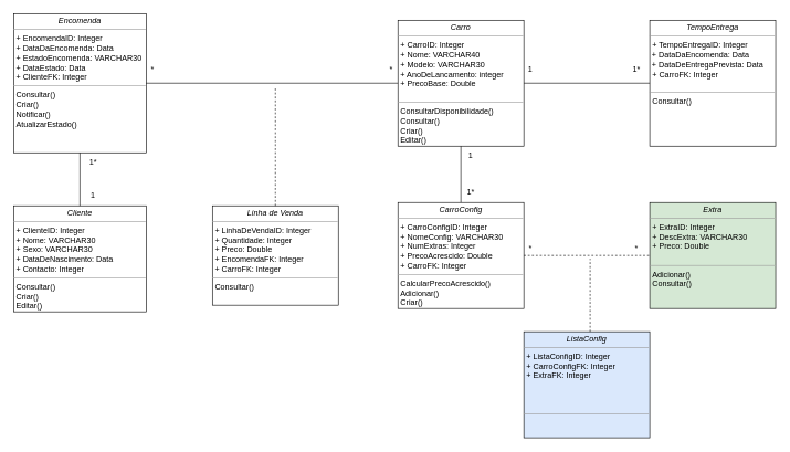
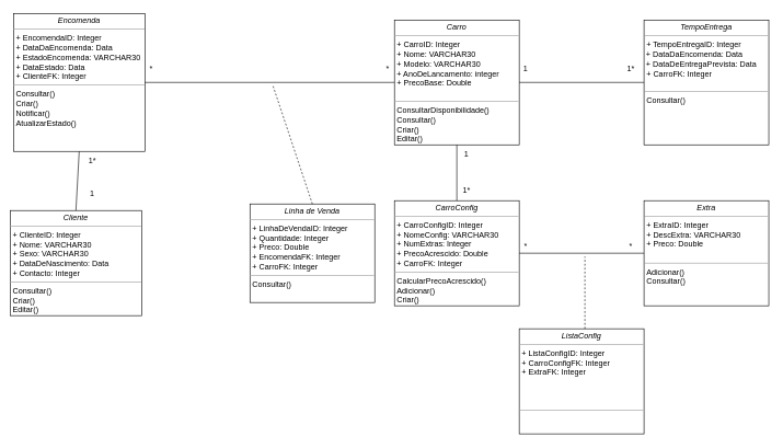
  <mxCell id="0" />
  <mxCell id="1" parent="0" />
- <mxCell id="2" value="&lt;p style=&quot;margin:0px;margin-top:4px;text-align:center;&quot;&gt;&lt;i&gt;Cliente&lt;/i&gt;&lt;/p&gt;&lt;hr size=&quot;1&quot;&gt;&lt;p style=&quot;margin:0px;margin-left:4px;&quot;&gt;+ ClienteID: Integer&lt;br&gt;+ Nome: VARCHAR30&lt;/p&gt;&lt;p style=&quot;margin:0px;margin-left:4px;&quot;&gt;+ Sexo: VARCHAR30&lt;br&gt;&lt;/p&gt;&lt;p style=&quot;margin:0px;margin-left:4px;&quot;&gt;+ DataDeNascimento: Data&lt;br&gt;&lt;/p&gt;&lt;p style=&quot;margin:0px;margin-left:4px;&quot;&gt;+ Contacto: Integer&lt;/p&gt;&lt;hr size=&quot;1&quot;&gt;&lt;p style=&quot;margin:0px;margin-left:4px;&quot;&gt;Consultar()&lt;/p&gt;&lt;p style=&quot;margin:0px;margin-left:4px;&quot;&gt;Criar()&lt;/p&gt;&lt;p style=&quot;margin:0px;margin-left:4px;&quot;&gt;Editar()&lt;br&gt;&lt;/p&gt;" style="verticalAlign=top;align=left;overflow=fill;fontSize=12;fontFamily=Helvetica;html=1;rounded=0;shadow=0;comic=0;labelBackgroundColor=none;strokeWidth=1" parent="1" vertex="1"><mxGeometry x="20" y="310" width="200" height="160" as="geometry" /></mxCell>
+ <mxCell id="2" value="&lt;p style=&quot;margin:0px;margin-top:4px;text-align:center;&quot;&gt;&lt;i&gt;Cliente&lt;/i&gt;&lt;/p&gt;&lt;hr size=&quot;1&quot;&gt;&lt;p style=&quot;margin:0px;margin-left:4px;&quot;&gt;+ ClienteID: Integer&lt;br&gt;+ Nome: VARCHAR30&lt;/p&gt;&lt;p style=&quot;margin:0px;margin-left:4px;&quot;&gt;+ Sexo: VARCHAR30&lt;br&gt;&lt;/p&gt;&lt;p style=&quot;margin:0px;margin-left:4px;&quot;&gt;+ DataDeNascimento: Data&lt;br&gt;&lt;/p&gt;&lt;p style=&quot;margin:0px;margin-left:4px;&quot;&gt;+ Contacto: Integer&lt;/p&gt;&lt;hr size=&quot;1&quot;&gt;&lt;p style=&quot;margin:0px;margin-left:4px;&quot;&gt;Consultar()&lt;/p&gt;&lt;p style=&quot;margin:0px;margin-left:4px;&quot;&gt;Criar()&lt;/p&gt;&lt;p style=&quot;margin:0px;margin-left:4px;&quot;&gt;Editar()&lt;br&gt;&lt;/p&gt;" style="verticalAlign=top;align=left;overflow=fill;fontSize=12;fontFamily=Helvetica;html=1;rounded=0;shadow=0;comic=0;labelBackgroundColor=none;strokeWidth=1" parent="1" vertex="1"><mxGeometry x="15" y="320" width="200" height="160" as="geometry" /></mxCell>
  <mxCell id="3" value="&lt;p style=&quot;margin:0px;margin-top:4px;text-align:center;&quot;&gt;&lt;i&gt;Encomenda&lt;/i&gt;&lt;/p&gt;&lt;hr size=&quot;1&quot;&gt;&lt;p style=&quot;margin:0px;margin-left:4px;&quot;&gt;+ EncomendaID: Integer&lt;br&gt;+ DataDaEncomenda: Data&lt;/p&gt;&lt;p style=&quot;margin: 0px 0px 0px 4px;&quot;&gt;+ EstadoEncomenda: VARCHAR30&lt;br&gt;&lt;/p&gt;&lt;p style=&quot;margin: 0px 0px 0px 4px;&quot;&gt;+ DataEstado: Data&lt;/p&gt;&lt;p style=&quot;margin: 0px 0px 0px 4px;&quot;&gt;+ ClienteFK: Integer&lt;br&gt;&lt;/p&gt;&lt;hr size=&quot;1&quot;&gt;&lt;p style=&quot;margin: 0px 0px 0px 4px;&quot;&gt;Consultar()&lt;br&gt;&lt;/p&gt;&lt;p style=&quot;margin: 0px 0px 0px 4px;&quot;&gt;Criar()&lt;/p&gt;&lt;p style=&quot;margin: 0px 0px 0px 4px;&quot;&gt;Notificar()&lt;/p&gt;&lt;p style=&quot;margin: 0px 0px 0px 4px;&quot;&gt;AtualizarEstado()&lt;/p&gt;&lt;p style=&quot;margin: 0px 0px 0px 4px;&quot;&gt;&lt;br&gt;&lt;/p&gt;" style="verticalAlign=top;align=left;overflow=fill;fontSize=12;fontFamily=Helvetica;html=1;rounded=0;shadow=0;comic=0;labelBackgroundColor=none;strokeWidth=1" parent="1" vertex="1"><mxGeometry x="20" y="20" width="200" height="210" as="geometry" /></mxCell>
- <mxCell id="4" value="&lt;p style=&quot;margin:0px;margin-top:4px;text-align:center;&quot;&gt;&lt;i&gt;Carro&lt;/i&gt;&lt;/p&gt;&lt;hr size=&quot;1&quot;&gt;&lt;p style=&quot;margin:0px;margin-left:4px;&quot;&gt;+ CarroID: Integer&lt;br&gt;+ Nome: VARCHAR40&lt;/p&gt;&lt;p style=&quot;margin:0px;margin-left:4px;&quot;&gt;+ Modelo: VARCHAR30&lt;br&gt;&lt;/p&gt;&lt;p style=&quot;margin:0px;margin-left:4px;&quot;&gt;+ AnoDeLancamento: integer&lt;br&gt;&lt;/p&gt;&lt;p style=&quot;margin:0px;margin-left:4px;&quot;&gt;+ PrecoBase: Double&lt;/p&gt;&lt;p style=&quot;margin:0px;margin-left:4px;&quot;&gt;&lt;br&gt;&lt;/p&gt;&lt;hr size=&quot;1&quot;&gt;&lt;p style=&quot;margin: 0px 0px 0px 4px;&quot;&gt;ConsultarDisponibilidade()&lt;br&gt;&lt;/p&gt;&lt;p style=&quot;margin: 0px 0px 0px 4px;&quot;&gt;Consultar()&lt;/p&gt;&lt;p style=&quot;margin: 0px 0px 0px 4px;&quot;&gt;Criar()&lt;/p&gt;&lt;p style=&quot;margin: 0px 0px 0px 4px;&quot;&gt;Editar()&lt;br&gt;&lt;/p&gt;&lt;p style=&quot;margin: 0px 0px 0px 4px;&quot;&gt;&lt;br&gt;&lt;/p&gt;" style="verticalAlign=top;align=left;overflow=fill;fontSize=12;fontFamily=Helvetica;html=1;rounded=0;shadow=0;comic=0;labelBackgroundColor=none;strokeWidth=1" parent="1" vertex="1"><mxGeometry x="600" y="30" width="190" height="190" as="geometry" /></mxCell>
- <mxCell id="5" value="&lt;p style=&quot;margin:0px;margin-top:4px;text-align:center;&quot;&gt;&lt;i&gt;Linha de Venda&lt;/i&gt;&lt;/p&gt;&lt;hr size=&quot;1&quot;&gt;&lt;p style=&quot;margin:0px;margin-left:4px;&quot;&gt;+ LinhaDeVendaID: Integer&lt;/p&gt;&lt;p style=&quot;margin:0px;margin-left:4px;&quot;&gt;+ Quantidade: Integer&lt;br&gt;+ Preco: Double&lt;/p&gt;&lt;p style=&quot;margin:0px;margin-left:4px;&quot;&gt;+ EncomendaFK: Integer&lt;br&gt;&lt;/p&gt;&lt;p style=&quot;margin:0px;margin-left:4px;&quot;&gt;+ CarroFK: Integer&lt;/p&gt;&lt;hr size=&quot;1&quot;&gt;&lt;p style=&quot;margin:0px;margin-left:4px;&quot;&gt;&lt;span style=&quot;background-color: initial;&quot;&gt;Consultar()&lt;/span&gt;&lt;br&gt;&lt;/p&gt;" style="verticalAlign=top;align=left;overflow=fill;fontSize=12;fontFamily=Helvetica;html=1;rounded=0;shadow=0;comic=0;labelBackgroundColor=none;strokeWidth=1" parent="1" vertex="1"><mxGeometry x="320" y="310" width="190" height="150" as="geometry" /></mxCell>
+ <mxCell id="4" value="&lt;p style=&quot;margin:0px;margin-top:4px;text-align:center;&quot;&gt;&lt;i&gt;Carro&lt;/i&gt;&lt;/p&gt;&lt;hr size=&quot;1&quot;&gt;&lt;p style=&quot;margin:0px;margin-left:4px;&quot;&gt;+ CarroID: Integer&lt;br&gt;+ Nome: VARCHAR30&lt;/p&gt;&lt;p style=&quot;margin:0px;margin-left:4px;&quot;&gt;+ Modelo: VARCHAR30&lt;br&gt;&lt;/p&gt;&lt;p style=&quot;margin:0px;margin-left:4px;&quot;&gt;+ AnoDeLancamento: integer&lt;br&gt;&lt;/p&gt;&lt;p style=&quot;margin:0px;margin-left:4px;&quot;&gt;+ PrecoBase: Double&lt;/p&gt;&lt;p style=&quot;margin:0px;margin-left:4px;&quot;&gt;&lt;br&gt;&lt;/p&gt;&lt;hr size=&quot;1&quot;&gt;&lt;p style=&quot;margin: 0px 0px 0px 4px;&quot;&gt;ConsultarDisponibilidade()&lt;br&gt;&lt;/p&gt;&lt;p style=&quot;margin: 0px 0px 0px 4px;&quot;&gt;Consultar()&lt;/p&gt;&lt;p style=&quot;margin: 0px 0px 0px 4px;&quot;&gt;Criar()&lt;/p&gt;&lt;p style=&quot;margin: 0px 0px 0px 4px;&quot;&gt;Editar()&lt;br&gt;&lt;/p&gt;&lt;p style=&quot;margin: 0px 0px 0px 4px;&quot;&gt;&lt;br&gt;&lt;/p&gt;" style="verticalAlign=top;align=left;overflow=fill;fontSize=12;fontFamily=Helvetica;html=1;rounded=0;shadow=0;comic=0;labelBackgroundColor=none;strokeWidth=1" parent="1" vertex="1"><mxGeometry x="600" y="30" width="190" height="190" as="geometry" /></mxCell>
+ <mxCell id="5" value="&lt;p style=&quot;margin:0px;margin-top:4px;text-align:center;&quot;&gt;&lt;i&gt;Linha de Venda&lt;/i&gt;&lt;/p&gt;&lt;hr size=&quot;1&quot;&gt;&lt;p style=&quot;margin:0px;margin-left:4px;&quot;&gt;+ LinhaDeVendaID: Integer&lt;/p&gt;&lt;p style=&quot;margin:0px;margin-left:4px;&quot;&gt;+ Quantidade: Integer&lt;br&gt;+ Preco: Double&lt;/p&gt;&lt;p style=&quot;margin:0px;margin-left:4px;&quot;&gt;+ EncomendaFK: Integer&lt;br&gt;&lt;/p&gt;&lt;p style=&quot;margin:0px;margin-left:4px;&quot;&gt;+ CarroFK: Integer&lt;/p&gt;&lt;hr size=&quot;1&quot;&gt;&lt;p style=&quot;margin:0px;margin-left:4px;&quot;&gt;&lt;span style=&quot;background-color: initial;&quot;&gt;Consultar()&lt;/span&gt;&lt;br&gt;&lt;/p&gt;" style="verticalAlign=top;align=left;overflow=fill;fontSize=12;fontFamily=Helvetica;html=1;rounded=0;shadow=0;comic=0;labelBackgroundColor=none;strokeWidth=1" parent="1" vertex="1"><mxGeometry x="380" y="310" width="190" height="150" as="geometry" /></mxCell>
  <mxCell id="6" value="" style="endArrow=none;html=1;rounded=0;entryX=0.5;entryY=1;entryDx=0;entryDy=0;exitX=0.5;exitY=0;exitDx=0;exitDy=0;" parent="1" source="2" target="3" edge="1"><mxGeometry width="50" height="50" relative="1" as="geometry"><mxPoint x="120" y="310" as="sourcePoint" /><mxPoint x="170" y="260" as="targetPoint" /></mxGeometry></mxCell>
  <mxCell id="7" value="1" style="text;html=1;strokeColor=none;fillColor=none;align=center;verticalAlign=middle;whiteSpace=wrap;rounded=0;" parent="1" vertex="1"><mxGeometry x="110" y="280" width="60" height="30" as="geometry" /></mxCell>
  <mxCell id="8" value="1*" style="text;html=1;strokeColor=none;fillColor=none;align=center;verticalAlign=middle;whiteSpace=wrap;rounded=0;" parent="1" vertex="1"><mxGeometry x="110" y="230" width="60" height="30" as="geometry" /></mxCell>
  <mxCell id="9" value="" style="endArrow=none;html=1;rounded=0;entryX=0;entryY=0.5;entryDx=0;entryDy=0;exitX=1;exitY=0.5;exitDx=0;exitDy=0;" parent="1" source="3" target="4" edge="1"><mxGeometry width="50" height="50" relative="1" as="geometry"><mxPoint x="280" y="160" as="sourcePoint" /><mxPoint x="270" y="110" as="targetPoint" /></mxGeometry></mxCell>
  <mxCell id="10" value="*" style="text;html=1;strokeColor=none;fillColor=none;align=center;verticalAlign=middle;whiteSpace=wrap;rounded=0;" parent="1" vertex="1"><mxGeometry x="200" y="90" width="60" height="30" as="geometry" /></mxCell>
  <mxCell id="11" value="*" style="text;html=1;strokeColor=none;fillColor=none;align=center;verticalAlign=middle;whiteSpace=wrap;rounded=0;" parent="1" vertex="1"><mxGeometry x="560" y="90" width="60" height="30" as="geometry" /></mxCell>
  <mxCell id="12" value="" style="endArrow=none;dashed=1;html=1;rounded=0;exitX=0.5;exitY=0;exitDx=0;exitDy=0;" parent="1" source="5" edge="1"><mxGeometry width="50" height="50" relative="1" as="geometry"><mxPoint x="370" y="200" as="sourcePoint" /><mxPoint x="415" y="130" as="targetPoint" /></mxGeometry></mxCell>
  <mxCell id="13" value="&lt;p style=&quot;margin:0px;margin-top:4px;text-align:center;&quot;&gt;&lt;i&gt;TempoEntrega&lt;/i&gt;&lt;/p&gt;&lt;hr size=&quot;1&quot;&gt;&lt;p style=&quot;margin:0px;margin-left:4px;&quot;&gt;+ TempoEntregaID: Integer&lt;/p&gt;&amp;nbsp;+ DataDaEncomenda: Data&lt;br&gt;&amp;nbsp;+ DataDeEntregaPrevista: Data&lt;br&gt;&lt;p style=&quot;margin:0px;margin-left:4px;&quot;&gt;+ CarroFK: Integer&lt;/p&gt;&lt;p style=&quot;margin:0px;margin-left:4px;&quot;&gt;&lt;br&gt;&lt;/p&gt;&lt;hr size=&quot;1&quot;&gt;&lt;p style=&quot;margin: 0px 0px 0px 4px;&quot;&gt;Consultar()&lt;br&gt;&lt;/p&gt;&lt;p style=&quot;margin: 0px 0px 0px 4px;&quot;&gt;&lt;br&gt;&lt;/p&gt;&lt;p style=&quot;margin: 0px 0px 0px 4px;&quot;&gt;&lt;br&gt;&lt;/p&gt;" style="verticalAlign=top;align=left;overflow=fill;fontSize=12;fontFamily=Helvetica;html=1;rounded=0;shadow=0;comic=0;labelBackgroundColor=none;strokeWidth=1" parent="1" vertex="1"><mxGeometry x="980" y="30" width="190" height="190" as="geometry" /></mxCell>
  <mxCell id="14" value="1" style="text;html=1;strokeColor=none;fillColor=none;align=center;verticalAlign=middle;whiteSpace=wrap;rounded=0;" parent="1" vertex="1"><mxGeometry x="770" y="90" width="60" height="30" as="geometry" /></mxCell>
  <mxCell id="15" value="" style="endArrow=none;html=1;rounded=0;entryX=0;entryY=0.5;entryDx=0;entryDy=0;exitX=1;exitY=0.5;exitDx=0;exitDy=0;" parent="1" source="4" target="13" edge="1"><mxGeometry width="50" height="50" relative="1" as="geometry"><mxPoint x="810" y="134.5" as="sourcePoint" /><mxPoint x="1190" y="134.5" as="targetPoint" /></mxGeometry></mxCell>
  <mxCell id="16" value="1*" style="text;html=1;strokeColor=none;fillColor=none;align=center;verticalAlign=middle;whiteSpace=wrap;rounded=0;" parent="1" vertex="1"><mxGeometry x="930" y="90" width="60" height="30" as="geometry" /></mxCell>
  <mxCell id="17" value="&lt;p style=&quot;margin:0px;margin-top:4px;text-align:center;&quot;&gt;&lt;i&gt;CarroConfig&lt;/i&gt;&lt;/p&gt;&lt;hr size=&quot;1&quot;&gt;&lt;p style=&quot;margin:0px;margin-left:4px;&quot;&gt;+ CarroConfigID: Integer&lt;/p&gt;&lt;p style=&quot;margin:0px;margin-left:4px;&quot;&gt;+ NomeConfig: VARCHAR30&lt;br&gt;+ NumExtras: Integer&lt;/p&gt;&lt;p style=&quot;margin:0px;margin-left:4px;&quot;&gt;+ PrecoAcrescido: Double&lt;/p&gt;&lt;p style=&quot;margin:0px;margin-left:4px;&quot;&gt;+ CarroFK: Integer&lt;/p&gt;&lt;hr size=&quot;1&quot;&gt;&lt;p style=&quot;margin: 0px 0px 0px 4px;&quot;&gt;CalcularPrecoAcrescido()&lt;/p&gt;&lt;p style=&quot;margin: 0px 0px 0px 4px;&quot;&gt;Adicionar()&lt;/p&gt;&lt;p style=&quot;margin: 0px 0px 0px 4px;&quot;&gt;Criar()&lt;/p&gt;&lt;p style=&quot;margin: 0px 0px 0px 4px;&quot;&gt;&lt;br&gt;&lt;/p&gt;" style="verticalAlign=top;align=left;overflow=fill;fontSize=12;fontFamily=Helvetica;html=1;rounded=0;shadow=0;comic=0;labelBackgroundColor=none;strokeWidth=1" parent="1" vertex="1"><mxGeometry x="600" y="305" width="190" height="160" as="geometry" /></mxCell>
  <mxCell id="18" value="1" style="text;html=1;strokeColor=none;fillColor=none;align=center;verticalAlign=middle;whiteSpace=wrap;rounded=0;" parent="1" vertex="1"><mxGeometry x="680" y="220" width="60" height="30" as="geometry" /></mxCell>
  <mxCell id="19" value="" style="endArrow=none;html=1;rounded=0;entryX=0.5;entryY=0;entryDx=0;entryDy=0;exitX=0.5;exitY=1;exitDx=0;exitDy=0;" parent="1" source="4" target="17" edge="1"><mxGeometry width="50" height="50" relative="1" as="geometry"><mxPoint x="750" y="294.5" as="sourcePoint" /><mxPoint x="940" y="294.5" as="targetPoint" /></mxGeometry></mxCell>
  <mxCell id="20" value="1*" style="text;html=1;strokeColor=none;fillColor=none;align=center;verticalAlign=middle;whiteSpace=wrap;rounded=0;" parent="1" vertex="1"><mxGeometry x="680" y="275" width="60" height="30" as="geometry" /></mxCell>
- <mxCell id="21" value="&lt;p style=&quot;margin:0px;margin-top:4px;text-align:center;&quot;&gt;&lt;i&gt;ListaConfig&lt;/i&gt;&lt;/p&gt;&lt;hr size=&quot;1&quot;&gt;&lt;p style=&quot;margin:0px;margin-left:4px;&quot;&gt;+ ListaConfigID: Integer&lt;br&gt;&lt;/p&gt;&lt;p style=&quot;margin:0px;margin-left:4px;&quot;&gt;+ CarroConfigFK: Integer&lt;br&gt;&lt;/p&gt;&lt;p style=&quot;margin:0px;margin-left:4px;&quot;&gt;+ ExtraFK: Integer&lt;br&gt;&lt;/p&gt;&lt;p style=&quot;margin:0px;margin-left:4px;&quot;&gt;&lt;br&gt;&lt;/p&gt;&lt;p style=&quot;margin:0px;margin-left:4px;&quot;&gt;&lt;br&gt;&lt;/p&gt;&lt;p style=&quot;margin:0px;margin-left:4px;&quot;&gt;&lt;br&gt;&lt;/p&gt;&lt;hr size=&quot;1&quot;&gt;&lt;p style=&quot;margin: 0px 0px 0px 4px;&quot;&gt;&lt;br&gt;&lt;/p&gt;&lt;p style=&quot;margin: 0px 0px 0px 4px;&quot;&gt;&lt;br&gt;&lt;/p&gt;" style="verticalAlign=top;align=left;overflow=fill;fontSize=12;fontFamily=Helvetica;html=1;rounded=0;shadow=0;comic=0;labelBackgroundColor=none;strokeWidth=1;fillColor=#dae8fc;" parent="1" vertex="1"><mxGeometry x="790" y="500" width="190" height="160" as="geometry" /></mxCell>
- <mxCell id="22" value="&lt;p style=&quot;margin:0px;margin-top:4px;text-align:center;&quot;&gt;&lt;i&gt;Extra&lt;/i&gt;&lt;/p&gt;&lt;hr size=&quot;1&quot;&gt;&lt;p style=&quot;margin:0px;margin-left:4px;&quot;&gt;+ ExtraID: Integer&lt;br&gt;+ DescExtra: VARCHAR30&lt;/p&gt;&lt;p style=&quot;margin:0px;margin-left:4px;&quot;&gt;+ Preco: Double&lt;/p&gt;&lt;p style=&quot;margin:0px;margin-left:4px;&quot;&gt;&lt;br&gt;&lt;/p&gt;&lt;hr size=&quot;1&quot;&gt;&lt;p style=&quot;margin: 0px 0px 0px 4px;&quot;&gt;Adicionar()&lt;/p&gt;&lt;p style=&quot;margin: 0px 0px 0px 4px;&quot;&gt;Consultar()&lt;/p&gt;&lt;p style=&quot;margin: 0px 0px 0px 4px;&quot;&gt;&lt;br&gt;&lt;/p&gt;" style="verticalAlign=top;align=left;overflow=fill;fontSize=12;fontFamily=Helvetica;html=1;rounded=0;shadow=0;comic=0;labelBackgroundColor=none;strokeWidth=1;fillColor=#d5e8d4;" parent="1" vertex="1"><mxGeometry x="980" y="305" width="190" height="160" as="geometry" /></mxCell>
+ <mxCell id="21" value="&lt;p style=&quot;margin:0px;margin-top:4px;text-align:center;&quot;&gt;&lt;i&gt;ListaConfig&lt;/i&gt;&lt;/p&gt;&lt;hr size=&quot;1&quot;&gt;&lt;p style=&quot;margin:0px;margin-left:4px;&quot;&gt;+ ListaConfigID: Integer&lt;br&gt;&lt;/p&gt;&lt;p style=&quot;margin:0px;margin-left:4px;&quot;&gt;+ CarroConfigFK: Integer&lt;br&gt;&lt;/p&gt;&lt;p style=&quot;margin:0px;margin-left:4px;&quot;&gt;+ ExtraFK: Integer&lt;br&gt;&lt;/p&gt;&lt;p style=&quot;margin:0px;margin-left:4px;&quot;&gt;&lt;br&gt;&lt;/p&gt;&lt;p style=&quot;margin:0px;margin-left:4px;&quot;&gt;&lt;br&gt;&lt;/p&gt;&lt;p style=&quot;margin:0px;margin-left:4px;&quot;&gt;&lt;br&gt;&lt;/p&gt;&lt;hr size=&quot;1&quot;&gt;&lt;p style=&quot;margin: 0px 0px 0px 4px;&quot;&gt;&lt;br&gt;&lt;/p&gt;&lt;p style=&quot;margin: 0px 0px 0px 4px;&quot;&gt;&lt;br&gt;&lt;/p&gt;" style="verticalAlign=top;align=left;overflow=fill;fontSize=12;fontFamily=Helvetica;html=1;rounded=0;shadow=0;comic=0;labelBackgroundColor=none;strokeWidth=1" parent="1" vertex="1"><mxGeometry x="790" y="500" width="190" height="160" as="geometry" /></mxCell>
+ <mxCell id="22" value="&lt;p style=&quot;margin:0px;margin-top:4px;text-align:center;&quot;&gt;&lt;i&gt;Extra&lt;/i&gt;&lt;/p&gt;&lt;hr size=&quot;1&quot;&gt;&lt;p style=&quot;margin:0px;margin-left:4px;&quot;&gt;+ ExtraID: Integer&lt;br&gt;+ DescExtra: VARCHAR30&lt;/p&gt;&lt;p style=&quot;margin:0px;margin-left:4px;&quot;&gt;+ Preco: Double&lt;/p&gt;&lt;p style=&quot;margin:0px;margin-left:4px;&quot;&gt;&lt;br&gt;&lt;/p&gt;&lt;hr size=&quot;1&quot;&gt;&lt;p style=&quot;margin: 0px 0px 0px 4px;&quot;&gt;Adicionar()&lt;/p&gt;&lt;p style=&quot;margin: 0px 0px 0px 4px;&quot;&gt;Consultar()&lt;/p&gt;&lt;p style=&quot;margin: 0px 0px 0px 4px;&quot;&gt;&lt;br&gt;&lt;/p&gt;" style="verticalAlign=top;align=left;overflow=fill;fontSize=12;fontFamily=Helvetica;html=1;rounded=0;shadow=0;comic=0;labelBackgroundColor=none;strokeWidth=1" parent="1" vertex="1"><mxGeometry x="980" y="305" width="190" height="160" as="geometry" /></mxCell>
  <mxCell id="23" value="*" style="text;html=1;strokeColor=none;fillColor=none;align=center;verticalAlign=middle;whiteSpace=wrap;rounded=0;" parent="1" vertex="1"><mxGeometry x="770" y="360" width="60" height="30" as="geometry" /></mxCell>
  <mxCell id="24" value="" style="endArrow=none;dashed=1;html=1;rounded=0;" parent="1" edge="1"><mxGeometry width="50" height="50" relative="1" as="geometry"><mxPoint x="890" y="500" as="sourcePoint" /><mxPoint x="890" y="390" as="targetPoint" /></mxGeometry></mxCell>
- <mxCell id="25" value="" style="endArrow=none;html=1;rounded=0;exitX=1;exitY=0.5;exitDx=0;exitDy=0;entryX=0;entryY=0.5;entryDx=0;entryDy=0;dashed=1;" parent="1" source="17" target="22" edge="1"><mxGeometry width="50" height="50" relative="1" as="geometry"><mxPoint x="850" y="460" as="sourcePoint" /><mxPoint x="970" y="385" as="targetPoint" /></mxGeometry></mxCell>
+ <mxCell id="25" value="" style="endArrow=none;html=1;rounded=0;exitX=1;exitY=0.5;exitDx=0;exitDy=0;entryX=0;entryY=0.5;entryDx=0;entryDy=0;" parent="1" source="17" target="22" edge="1"><mxGeometry width="50" height="50" relative="1" as="geometry"><mxPoint x="850" y="460" as="sourcePoint" /><mxPoint x="970" y="385" as="targetPoint" /></mxGeometry></mxCell>
  <mxCell id="26" value="*" style="text;html=1;strokeColor=none;fillColor=none;align=center;verticalAlign=middle;whiteSpace=wrap;rounded=0;" parent="1" vertex="1"><mxGeometry x="930" y="360" width="60" height="30" as="geometry" /></mxCell>
